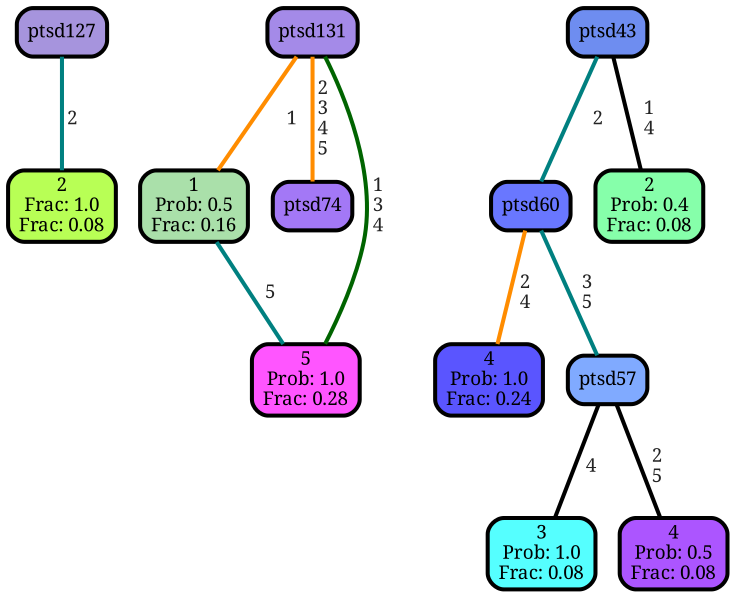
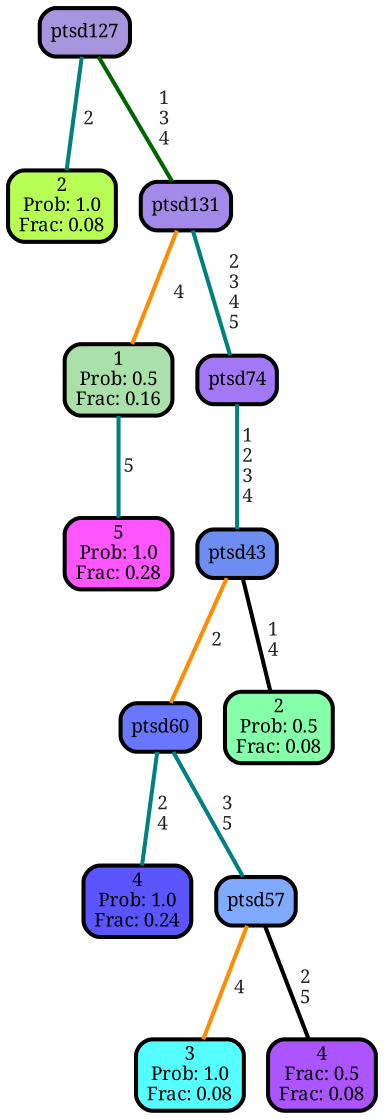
  graph {
    fontname="Noto Serif"
    ranksep="0 equally"
    splines=straight
    node [color=black fontcolor=black fontname="Noto Serif" penwidth=3 shape=box style="filled, rounded"]
    edge [color=teal fontcolor=grey14 fontname="Noto Serif" fontweight=bold penwidth=3]
-   n1 [fillcolor="#b8ff55" label="2\nFrac: 1.0\nFrac: 0.08"]
+   n1 [fillcolor="#b8ff55" label="2\nProb: 1.0\nFrac: 0.08"]
    n2 [fillcolor="#a694dd" label=ptsd127]
    n3 [fillcolor="#a48ae8" label=ptsd131]
    n4 [fillcolor="#aae0aa" label="1\nProb: 0.5\nFrac: 0.16"]
    n5 [fillcolor="#a378f6" label=ptsd74]
    n6 [fillcolor="#ff55ff" label="5\nProb: 1.0\nFrac: 0.28"]
    n7 [fillcolor="#6e8df0" label=ptsd43]
    n8 [fillcolor="#5a55ff" label="4\nProb: 1.0\nFrac: 0.24"]
    n9 [fillcolor="#6977ff" label=ptsd60]
    n10 [fillcolor="#80aaff" label=ptsd57]
    n11 [fillcolor="#55ffff" label="3\nProb: 1.0\nFrac: 0.08"]
-   n12 [fillcolor="#ac55ff" label="4\nProb: 0.5\nFrac: 0.08"]
-   n13 [fillcolor="#86ffaa" label="2\nProb: 0.4\nFrac: 0.08"]
+   n12 [fillcolor="#ac55ff" label="4\nFrac: 0.5\nFrac: 0.08"]
+   n13 [fillcolor="#86ffaa" label="2\nProb: 0.5\nFrac: 0.08"]
    subgraph sub_1 {
      rank=same
    }
    n2 -- n1 [label=" 2"]
-   n6 -- n3 [color=darkgreen label=" 1\n 3\n 4"]
-   n3 -- n4 [color=darkorange label=" 1"]
-   n3 -- n5 [color=darkorange label=" 2\n 3\n 4\n 5"]
+   n2 -- n3 [color=darkgreen label=" 1\n 3\n 4"]
+   n3 -- n4 [color=darkorange label=" 4"]
+   n3 -- n5 [label=" 2\n 3\n 4\n 5"]
    n4 -- n6 [label=" 5"]
-   n7 -- n9 [label=" 2"]
+   n5 -- n7 [label=" 1\n 2\n 3\n 4"]
+   n7 -- n9 [color=darkorange label=" 2"]
    n7 -- n13 [color=black label=" 1\n 4"]
-   n9 -- n8 [color=darkorange label=" 2\n 4"]
+   n9 -- n8 [label=" 2\n 4"]
    n9 -- n10 [label=" 3\n 5"]
-   n10 -- n11 [color=black label=" 4"]
+   n10 -- n11 [color=darkorange label=" 4"]
    n10 -- n12 [color=black label=" 2\n 5"]
  }
